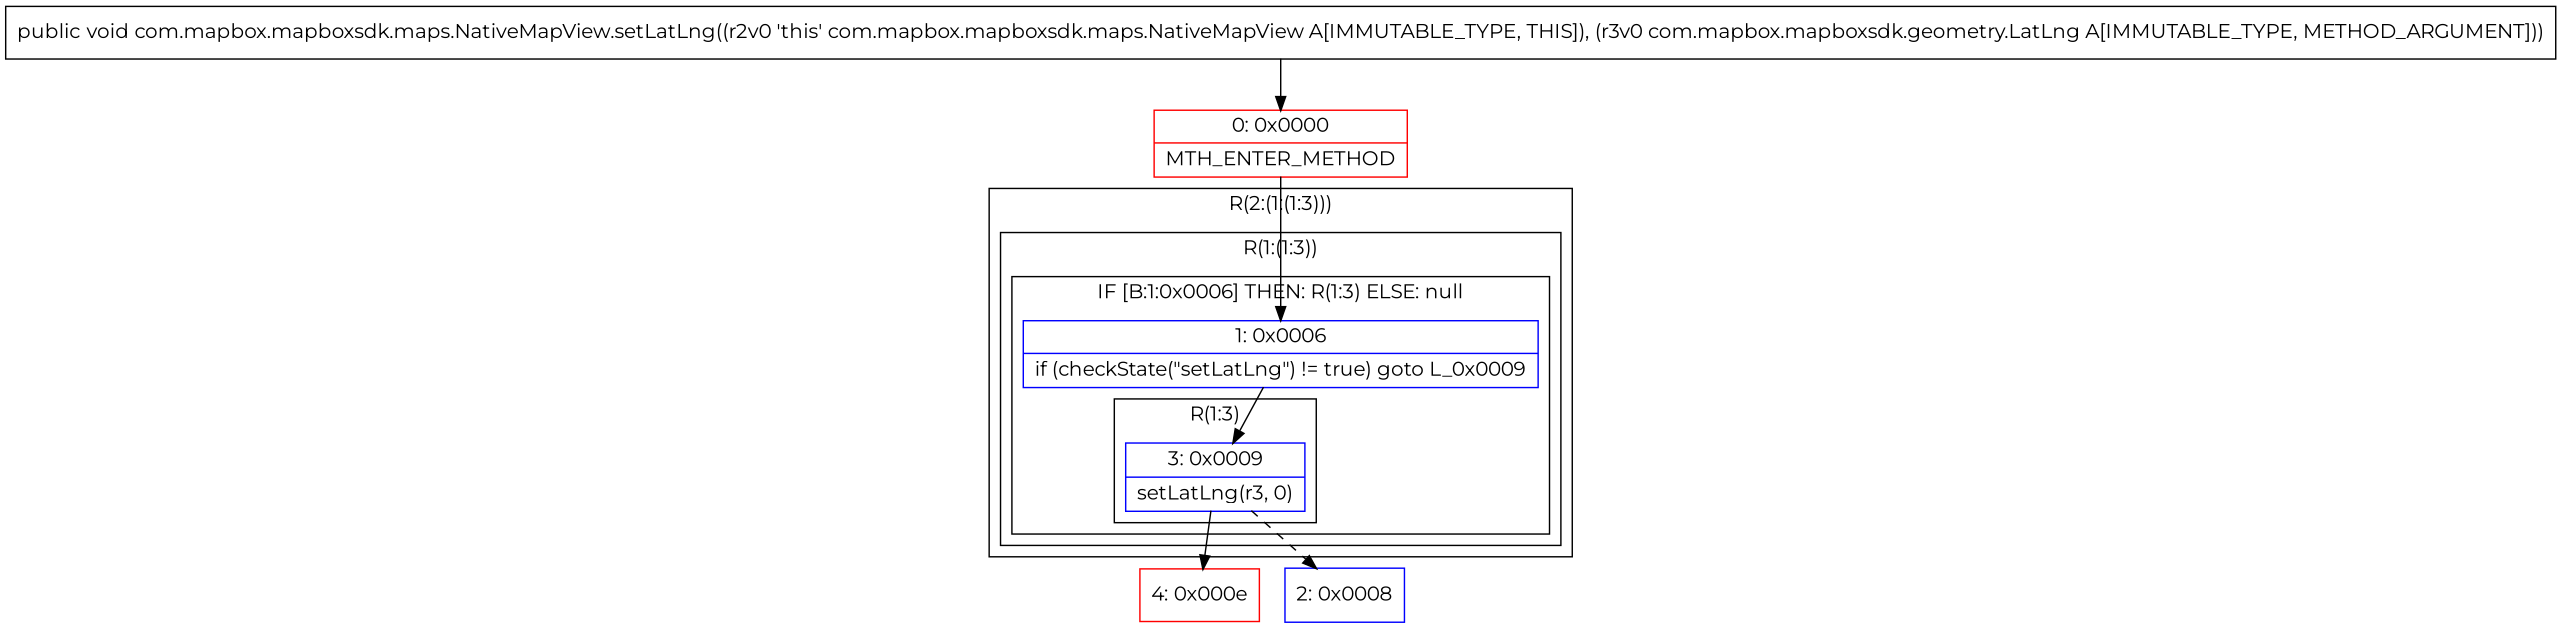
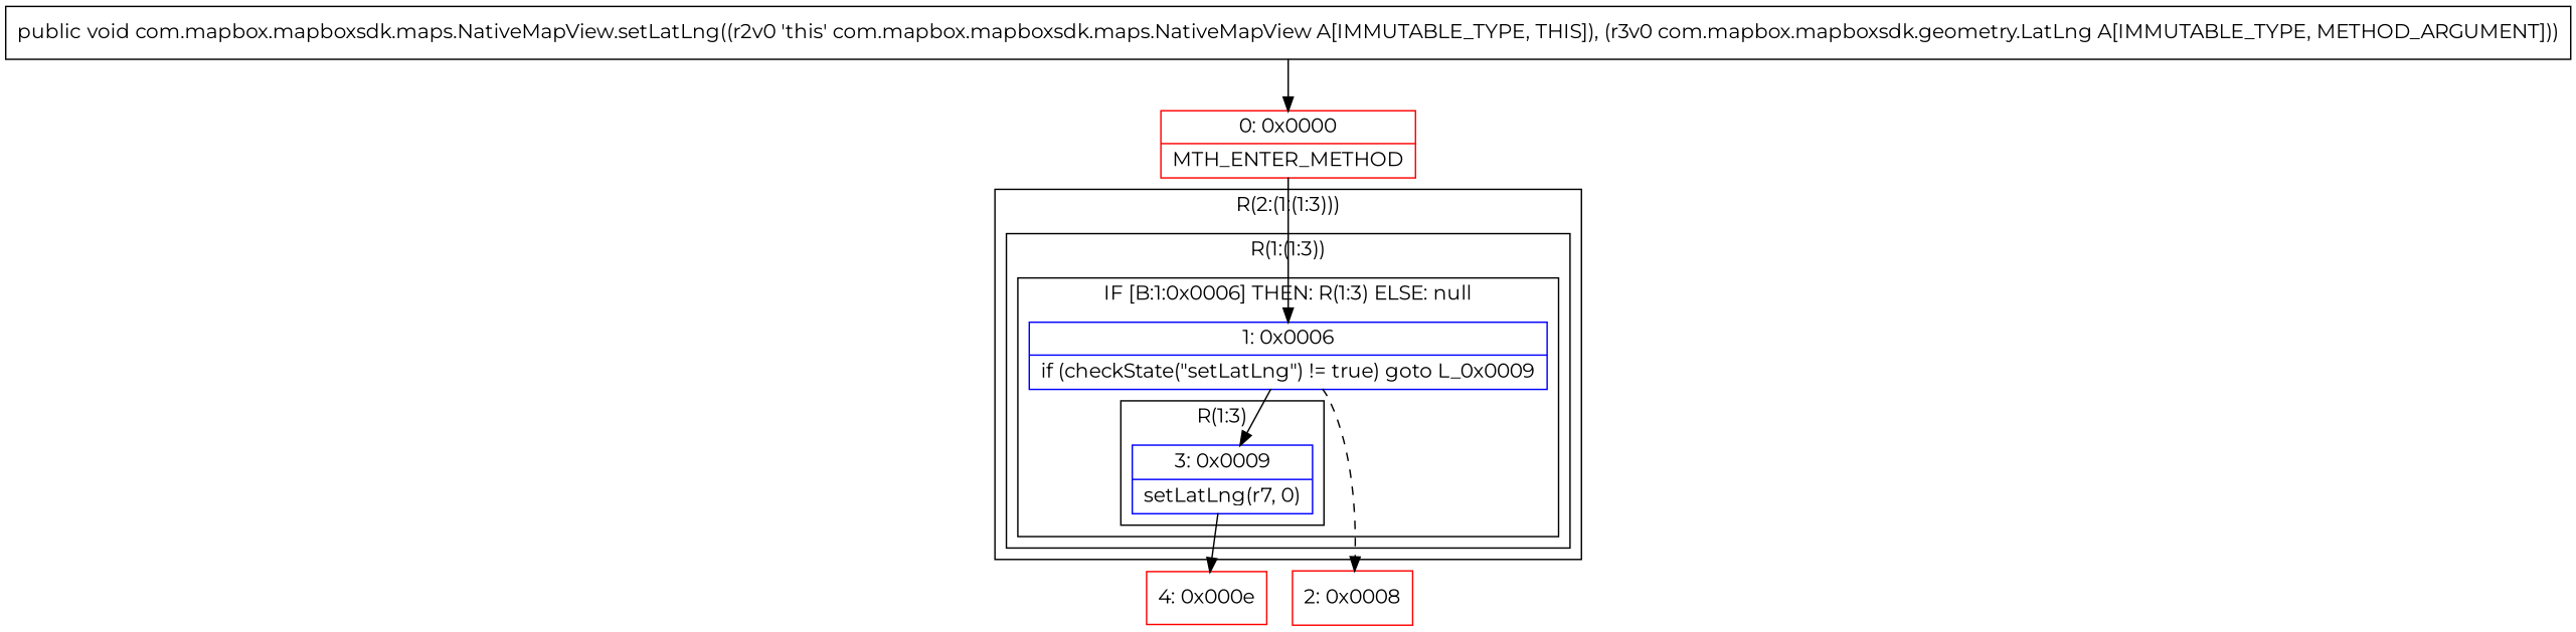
  digraph {
    fontname=Montserrat
    node [color=red fontname=Montserrat shape=record]
    edge [fontname=Montserrat]
-   n1 [color=blue label="{3\:\ 0x0009|setLatLng(r3, 0)\l}"]
+   n1 [color=blue label="{3\:\ 0x0009|setLatLng(r7, 0)\l}"]
    n2 [color=blue label="{1\:\ 0x0006|if (checkState(\"setLatLng\") != true) goto L_0x0009\l}"]
    n3 [label="{4\:\ 0x000e}"]
-   n4 [color=blue label="{2\:\ 0x0008}"]
+   n4 [label="{2\:\ 0x0008}"]
    n5 [label="{0\:\ 0x0000|MTH_ENTER_METHOD\l}"]
    n6 [label="{public void com.mapbox.mapboxsdk.maps.NativeMapView.setLatLng((r2v0 'this' com.mapbox.mapboxsdk.maps.NativeMapView A[IMMUTABLE_TYPE, THIS]), (r3v0 com.mapbox.mapboxsdk.geometry.LatLng A[IMMUTABLE_TYPE, METHOD_ARGUMENT])) }" color=""]
    subgraph cluster_1 {
      label="R(2:(1:(1:3)))"
      subgraph cluster_2 {
        label="R(1:(1:3))"
        subgraph cluster_3 {
          label="IF [B:1:0x0006] THEN: R(1:3) ELSE: null"
          n2
          subgraph cluster_4 {
            label="R(1:3)"
            n1
          }
        }
      }
    }
    n1 -> n3
    n2 -> n1
-   n1 -> n4 [style=dashed]
+   n2 -> n4 [style=dashed]
    n5 -> n2
    n6 -> n5
  }
